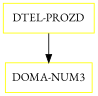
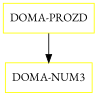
  digraph {
    fontname="EB Garamond"
    node [color=yellow shape=box fontname="EB Garamond"]
-   "DTEL-PROZD"
+   "DTEL-PROZD" [label="DOMA-PROZD"]
    "DOMA-NUM3"
    "DTEL-PROZD" -> "DOMA-NUM3" [fontname="EB Garamond"]
  }
